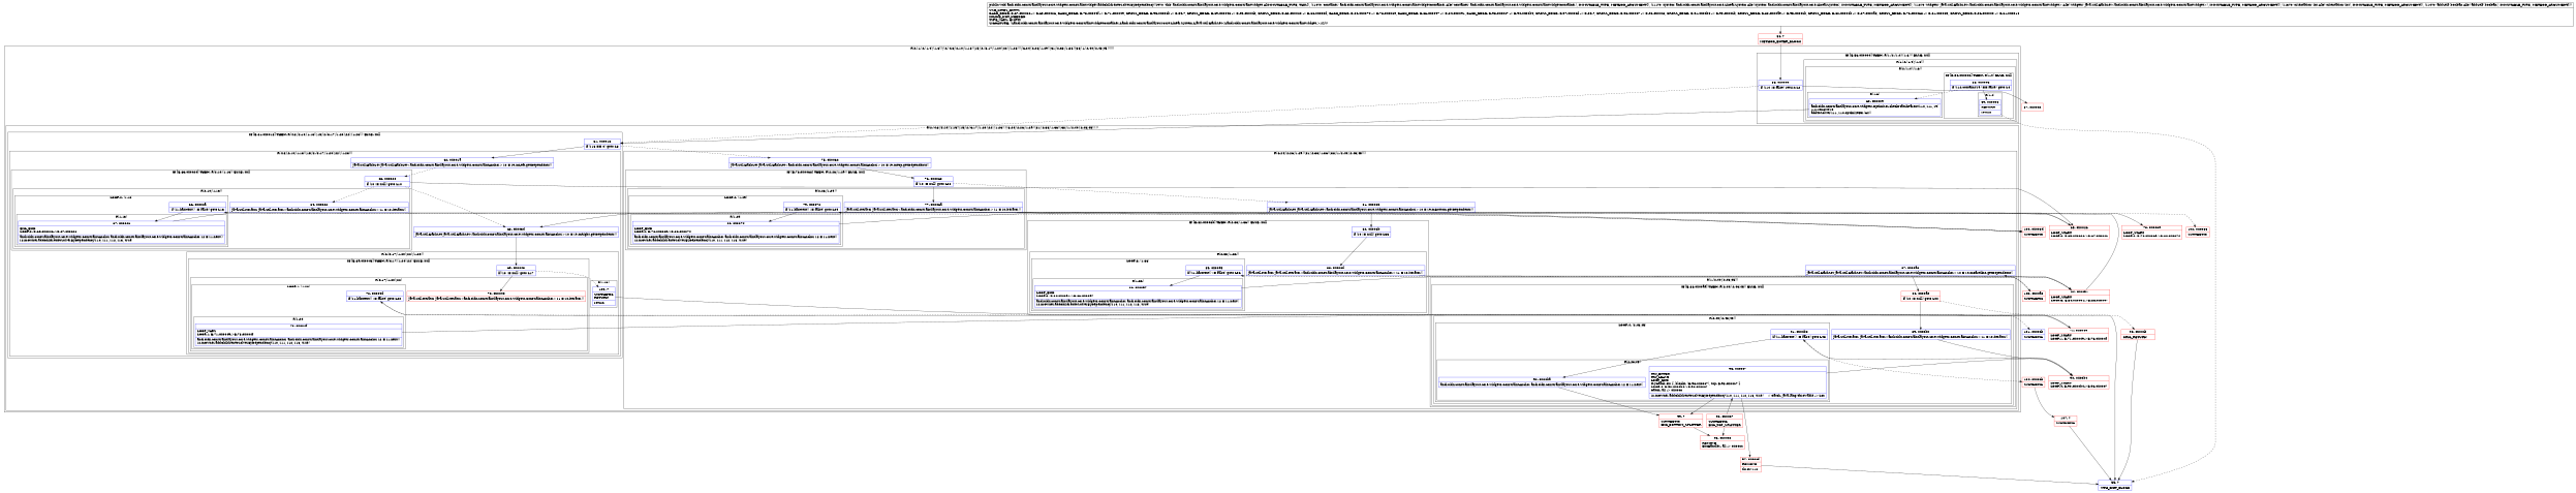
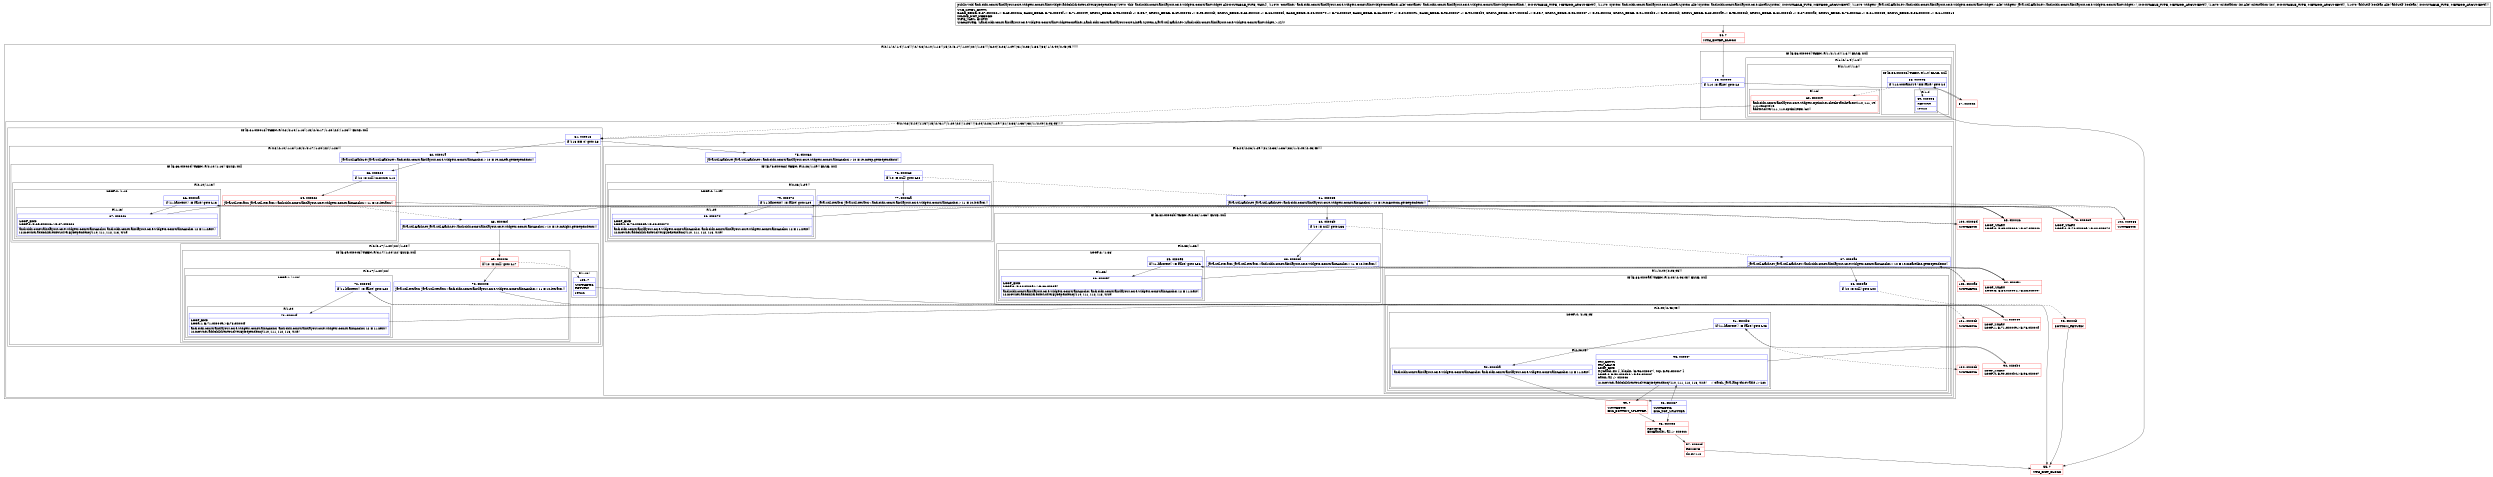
  digraph {
    node [color=blue shape=record]
    n1 [label="{59\:\ 0x0008|RETURN\l|return\l}"]
    n2 [label="{58\:\ 0x0006|if (r12.contains(r9) == false) goto L4\l}"]
-   n3 [label="{60\:\ 0x0009|androidx.constraintlayout.core.widgets.Optimizer.checkMatchParent(r10, r11, r9)\lr12.remove(r9)\laddToSolver(r11, r10.optimizeFor(64))\l}"]
-   n4 [label="{56\:\ 0x0000|if (r14 != false) return L2\l}"]
-   n5 [label="{67\:\ 0x002c|EXC_END\lLOOP:0: B:65:0x0026\-\>B:67:0x002c\l|androidx.constraintlayout.core.widgets.ConstraintAnchor androidx.constraintlayout.core.widgets.ConstraintAnchor r2 = r1.next()\lr2.mOwner.addChildrenToSolverByDependency(r10, r11, r12, r13, true)\l}"]
+   n3 [color=red label="{60\:\ 0x0009|androidx.constraintlayout.core.widgets.Optimizer.checkMatchParent(r10, r11, r9)\lr12.remove(r9)\laddToSolver(r11, r10.optimizeFor(64))\l}"]
+   n4 [label="{56\:\ 0x0000|if (r14 != false) goto L2\l}"]
+   n5 [label="{67\:\ 0x002c|LOOP_END\lLOOP:0: B:65:0x0026\-\>B:67:0x002c\l|androidx.constraintlayout.core.widgets.ConstraintAnchor androidx.constraintlayout.core.widgets.ConstraintAnchor r2 = r1.next()\lr2.mOwner.addChildrenToSolverByDependency(r10, r11, r12, r13, true)\l}"]
    n6 [label="{66\:\ 0x002a|if (r1.hasNext() != false) goto L13\l}"]
-   n7 [label="{64\:\ 0x0022|java.util.Iterator java.util.Iterator\<androidx.constraintlayout.core.widgets.ConstraintAnchor\> r1 = r0.iterator()\l}"]
-   n8 [label="{63\:\ 0x0020|if (r0 != null) goto L10\l}"]
-   n9 [label="{73\:\ 0x004f|LOOP_VARS\lLOOP:1: B:71:0x0049\-\>B:73:0x004f\l|androidx.constraintlayout.core.widgets.ConstraintAnchor androidx.constraintlayout.core.widgets.ConstraintAnchor r2 = r1.next()\lr2.mOwner.addChildrenToSolverByDependency(r10, r11, r12, r13, true)\l}"]
+   n7 [color=red label="{64\:\ 0x0022|java.util.Iterator java.util.Iterator\<androidx.constraintlayout.core.widgets.ConstraintAnchor\> r1 = r0.iterator()\l}"]
+   n8 [label="{63\:\ 0x0020|if (r0 != null) mOwner L10\l}"]
+   n9 [label="{73\:\ 0x004f|LOOP_END\lLOOP:1: B:71:0x0049\-\>B:73:0x004f\l|androidx.constraintlayout.core.widgets.ConstraintAnchor androidx.constraintlayout.core.widgets.ConstraintAnchor r2 = r1.next()\lr2.mOwner.addChildrenToSolverByDependency(r10, r11, r12, r13, true)\l}"]
    n10 [label="{72\:\ 0x004d|if (r1.hasNext() != false) goto L20\l}"]
-   n11 [color=red label="{70\:\ 0x0045|java.util.Iterator java.util.Iterator\<androidx.constraintlayout.core.widgets.ConstraintAnchor\> r1 = r0.iterator()\l}"]
-   n12 [label="{69\:\ 0x0043|if (r0 != null) goto L17\l}"]
+   n11 [label="{70\:\ 0x0045|java.util.Iterator java.util.Iterator\<androidx.constraintlayout.core.widgets.ConstraintAnchor\> r1 = r0.iterator()\l}"]
+   n12 [color=red label="{69\:\ 0x0043|if (r0 != null) goto L17\l}"]
    n13 [label="{105\:\ ?|SYNTHETIC\lRETURN\l|return\l}"]
    n14 [label="{62\:\ 0x001a|java.util.HashSet java.util.HashSet\<androidx.constraintlayout.core.widgets.ConstraintAnchor\> r0 = r9.mLeft.getDependents()\l}"]
    n15 [label="{68\:\ 0x003d|java.util.HashSet java.util.HashSet\<androidx.constraintlayout.core.widgets.ConstraintAnchor\> r0 = r9.mRight.getDependents()\l}"]
    n16 [label="{61\:\ 0x0018|if (r13 == 0) goto L8\l}"]
    n17 [label="{80\:\ 0x0074|LOOP_END\lLOOP:2: B:78:0x006e\-\>B:80:0x0074\l|androidx.constraintlayout.core.widgets.ConstraintAnchor androidx.constraintlayout.core.widgets.ConstraintAnchor r2 = r1.next()\lr2.mOwner.addChildrenToSolverByDependency(r10, r11, r12, r13, true)\l}"]
    n18 [label="{79\:\ 0x0072|if (r1.hasNext() != false) goto L29\l}"]
    n19 [label="{77\:\ 0x006a|java.util.Iterator java.util.Iterator\<androidx.constraintlayout.core.widgets.ConstraintAnchor\> r1 = r0.iterator()\l}"]
    n20 [label="{76\:\ 0x0068|if (r0 != null) goto L26\l}"]
    n21 [label="{92\:\ 0x00ba|androidx.constraintlayout.core.widgets.ConstraintAnchor androidx.constraintlayout.core.widgets.ConstraintAnchor r2 = r1.next()\l}"]
-   n22 [label="{93\:\ 0x00c7|TRY_ENTER\lTRY_LEAVE\lLOOP_END\lTryCatch #0 \{, blocks: (B:93:0x00c7), top: B:98:0x00c7 \}\lLOOP:4: B:90:0x00b4\-\>B:93:0x00c7\lCatch: all \-\> 0x00cc\l|r2.mOwner.addChildrenToSolverByDependency(r10, r11, r12, r13, true)     \/\/ Catch: java.lang.Throwable \-\> Lcc\l}"]
+   n22 [label="{93\:\ 0x00c7|TRY_HINTS\lTRY_LEAVE\lLOOP_END\lTryCatch #0 \{, blocks: (B:93:0x00c7), top: B:98:0x00c7 \}\lLOOP:4: B:90:0x00b4\-\>B:93:0x00c7\lCatch: all \-\> 0x00cc\l|r2.mOwner.addChildrenToSolverByDependency(r10, r11, r12, r13, true)     \/\/ Catch: java.lang.Throwable \-\> Lcc\l}"]
    n23 [label="{91\:\ 0x00b8|if (r1.hasNext() != false) goto L43\l}"]
-   n24 [label="{89\:\ 0x00b0|java.util.Iterator java.util.Iterator\<androidx.constraintlayout.core.widgets.ConstraintAnchor\> r1 = r0.iterator()\l}"]
-   n25 [color=red label="{88\:\ 0x00ae|if (r0 != null) goto L40\l}"]
+   n25 [label="{88\:\ 0x00ae|if (r0 != null) goto L40\l}"]
    n26 [label="{86\:\ 0x0097|LOOP_END\lLOOP:3: B:84:0x0091\-\>B:86:0x0097\l|androidx.constraintlayout.core.widgets.ConstraintAnchor androidx.constraintlayout.core.widgets.ConstraintAnchor r2 = r1.next()\lr2.mOwner.addChildrenToSolverByDependency(r10, r11, r12, r13, true)\l}"]
    n27 [label="{85\:\ 0x0095|if (r1.hasNext() != false) goto L36\l}"]
    n28 [label="{83\:\ 0x008d|java.util.Iterator java.util.Iterator\<androidx.constraintlayout.core.widgets.ConstraintAnchor\> r1 = r0.iterator()\l}"]
    n29 [label="{82\:\ 0x008b|if (r0 != null) goto L33\l}"]
    n30 [label="{75\:\ 0x0062|java.util.HashSet java.util.HashSet\<androidx.constraintlayout.core.widgets.ConstraintAnchor\> r0 = r9.mTop.getDependents()\l}"]
    n31 [label="{81\:\ 0x0085|java.util.HashSet java.util.HashSet\<androidx.constraintlayout.core.widgets.ConstraintAnchor\> r0 = r9.mBottom.getDependents()\l}"]
    n32 [label="{87\:\ 0x00a8|java.util.HashSet java.util.HashSet\<androidx.constraintlayout.core.widgets.ConstraintAnchor\> r0 = r9.mBaseline.getDependents()\l}"]
-   n33 [label="{55\:\ ?|MTH_EXIT_BLOCK\l}"]
+   n33 [color=red label="{55\:\ ?|MTH_EXIT_BLOCK\l}"]
    n34 [color=red label="{57\:\ 0x0002}"]
    n35 [color=red label="{65\:\ 0x0026|LOOP_START\lLOOP:0: B:65:0x0026\-\>B:67:0x002c\l}"]
    n36 [color=red label="{100\:\ 0x003d|SYNTHETIC\l}"]
    n37 [color=red label="{71\:\ 0x0049|LOOP_START\lLOOP:1: B:71:0x0049\-\>B:73:0x004f\l}"]
-   n38 [label="{101\:\ 0x00cb|SYNTHETIC\l}"]
+   n38 [color=red label="{101\:\ 0x00cb|SYNTHETIC\l}"]
    n39 [color=red label="{78\:\ 0x006e|LOOP_START\lLOOP:2: B:78:0x006e\-\>B:80:0x0074\l}"]
    n40 [color=red label="{102\:\ 0x0085|SYNTHETIC\l}"]
-   n41 [color=red label="{98\:\ 0x00c7|SYNTHETIC\lEXC_TOP_SPLITTER\l}"]
+   n41 [label="{98\:\ 0x00c7|SYNTHETIC\lEXC_TOP_SPLITTER\l}"]
    n42 [color=red label="{90\:\ 0x00b4|LOOP_START\lLOOP:4: B:90:0x00b4\-\>B:93:0x00c7\l}"]
    n43 [color=red label="{99\:\ ?|SYNTHETIC\lEXC_BOTTOM_SPLITTER\l}"]
    n44 [color=red label="{104\:\ 0x00cb|SYNTHETIC\l}"]
-   n45 [color=red label="{95\:\ 0x00cb|ORIG_RETURN\l}"]
+   n45 [color=red label="{95\:\ 0x00cb|BOTTOM_RETURN\l}"]
    n46 [color=red label="{84\:\ 0x0091|LOOP_START\lLOOP:3: B:84:0x0091\-\>B:86:0x0097\l}"]
    n47 [color=red label="{103\:\ 0x00a8|SYNTHETIC\l}"]
-   n48 [color=red label="{107\:\ ?|SYNTHETIC\l}"]
    n49 [color=red label="{96\:\ 0x00cc|REMOVE\lExcHandler: all \-\> 0x00cc\l}"]
-   n50 [color=red label="{54\:\ ?|METHOD_ENTER_BLOCK\l}"]
+   n50 [color=red label="{54\:\ ?|MTH_ENTER_BLOCK\l}"]
    n51 [color=red label="{97\:\ 0x00cd|REMOVE\l|throw r10\l}"]
    n52 [label="{public void androidx.constraintlayout.core.widgets.ConstraintWidget.addChildrenToSolverByDependency((r9v0 'this' androidx.constraintlayout.core.widgets.ConstraintWidget A[IMMUTABLE_TYPE, THIS]), (r10v0 'container' androidx.constraintlayout.core.widgets.ConstraintWidgetContainer A[D('container' androidx.constraintlayout.core.widgets.ConstraintWidgetContainer), IMMUTABLE_TYPE, METHOD_ARGUMENT]), (r11v0 'system' androidx.constraintlayout.core.LinearSystem A[D('system' androidx.constraintlayout.core.LinearSystem), IMMUTABLE_TYPE, METHOD_ARGUMENT]), (r12v0 'widgets' java.util.HashSet\<androidx.constraintlayout.core.widgets.ConstraintWidget\> A[D('widgets' java.util.HashSet\<androidx.constraintlayout.core.widgets.ConstraintWidget\>), IMMUTABLE_TYPE, METHOD_ARGUMENT]), (r13v0 'orientation' int A[D('orientation' int), IMMUTABLE_TYPE, METHOD_ARGUMENT]), (r14v0 'addSelf' boolean A[D('addSelf' boolean), IMMUTABLE_TYPE, METHOD_ARGUMENT]))  | USE_LINES_HINTS\lBACK_EDGE: B:67:0x002c \-\> B:65:0x0026, BACK_EDGE: B:73:0x004f \-\> B:71:0x0049, CROSS_EDGE: B:95:0x00cb \-\> B:55:?, CROSS_EDGE: B:69:0x0043 \-\> B:95:0x00cb, CROSS_EDGE: B:63:0x0020 \-\> B:68:0x003d, BACK_EDGE: B:80:0x0074 \-\> B:78:0x006e, BACK_EDGE: B:86:0x0097 \-\> B:84:0x0091, BACK_EDGE: B:93:0x00c7 \-\> B:90:0x00b4, CROSS_EDGE: B:97:0x00cd \-\> B:55:?, CROSS_EDGE: B:98:0x00c7 \-\> B:96:0x00cc, CROSS_EDGE: B:91:0x00b8 \-\> B:95:0x00cb, CROSS_EDGE: B:88:0x00ae \-\> B:95:0x00cb, CROSS_EDGE: B:82:0x008b \-\> B:87:0x00a8, CROSS_EDGE: B:76:0x0068 \-\> B:81:0x0085, CROSS_EDGE: B:56:0x0000 \-\> B:61:0x0018\lINLINE_NOT_NEEDED\lTYPE_VARS: EMPTY\lSIGNATURE: (Landroidx\/constraintlayout\/core\/widgets\/ConstraintWidgetContainer;Landroidx\/constraintlayout\/core\/LinearSystem;Ljava\/util\/HashSet\<Landroidx\/constraintlayout\/core\/widgets\/ConstraintWidget;\>;IZ)V\l}" color=""]
    subgraph cluster_1 {
      label="R(2:(1:(2:(1:4)|(1:6)))|(2:(4:8|(2:10|(1:13))|15|(2:(3:17|(1:20)|22)|(1:23)))|(6:24|(2:26|(1:29))|31|(2:33|(1:36))|38|(1:(2:40|(2:43|45))))))"
      subgraph cluster_2 {
        label="IF [B:56:0x0000] THEN: R(1:(2:(1:4)|(1:6))) ELSE: null"
        n4
        subgraph cluster_3 {
          label="R(1:(2:(1:4)|(1:6)))"
          subgraph cluster_4 {
            label="R(2:(1:4)|(1:6))"
            subgraph cluster_5 {
              label="IF [B:58:0x0006] THEN: R(1:4) ELSE: null"
              n2
              subgraph cluster_6 {
                label="R(1:4)"
                n1
              }
            }
            subgraph cluster_7 {
              label="R(1:6)"
              n3
            }
          }
        }
      }
      subgraph cluster_8 {
        label="R(2:(4:8|(2:10|(1:13))|15|(2:(3:17|(1:20)|22)|(1:23)))|(6:24|(2:26|(1:29))|31|(2:33|(1:36))|38|(1:(2:40|(2:43|45)))))"
        subgraph cluster_9 {
          label="IF [B:61:0x0018] THEN: R(4:8|(2:10|(1:13))|15|(2:(3:17|(1:20)|22)|(1:23))) ELSE: null"
          n16
          subgraph cluster_10 {
            label="R(4:8|(2:10|(1:13))|15|(2:(3:17|(1:20)|22)|(1:23)))"
            n14
            n15
            subgraph cluster_11 {
              label="IF [B:63:0x0020] THEN: R(2:10|(1:13)) ELSE: null"
              n8
              subgraph cluster_12 {
                label="R(2:10|(1:13))"
                n7
                subgraph cluster_13 {
                  label="LOOP:0: (1:13)"
                  n6
                  subgraph cluster_14 {
                    label="R(1:13)"
                    n5
                  }
                }
              }
            }
            subgraph cluster_15 {
              label="R(2:(3:17|(1:20)|22)|(1:23))"
              subgraph cluster_16 {
                label="IF [B:69:0x0043] THEN: R(3:17|(1:20)|22) ELSE: null"
                n12
                subgraph cluster_17 {
                  label="R(3:17|(1:20)|22)"
                  n11
                  subgraph cluster_18 {
                    label="LOOP:1: (1:28)"
                    n10
                    subgraph cluster_19 {
                      label="R(1:20)"
                      n9
                    }
                  }
                }
              }
              subgraph cluster_20 {
                label="R(1:23)"
                n13
              }
            }
          }
        }
        subgraph cluster_21 {
          label="R(6:24|(2:26|(1:29))|31|(2:33|(1:36))|38|(1:(2:40|(2:43|45))))"
          n30
          n31
          n32
          subgraph cluster_22 {
            label="IF [B:76:0x0068] THEN: R(2:26|(1:29)) ELSE: null"
            n20
            subgraph cluster_23 {
              label="R(2:26|(1:29))"
              n19
              subgraph cluster_24 {
                label="LOOP:2: (1:29)"
                n18
                subgraph cluster_25 {
                  label="R(1:29)"
                  n17
                }
              }
            }
          }
          subgraph cluster_26 {
            label="R(1:(2:40|(2:43|45)))"
            subgraph cluster_27 {
              label="IF [B:88:0x00ae] THEN: R(2:40|(2:43|45)) ELSE: null"
              n25
              subgraph cluster_28 {
                label="R(2:40|(2:43|45))"
-               n24
                subgraph cluster_29 {
                  label="LOOP:4: (2:43|45)"
                  n23
                  subgraph cluster_30 {
                    label="R(2:43|45)"
                    n21
                    n22
                  }
                }
              }
            }
          }
          subgraph cluster_31 {
            label="IF [B:82:0x008b] THEN: R(2:33|(1:36)) ELSE: null"
            n29
            subgraph cluster_32 {
              label="R(2:33|(1:36))"
              n28
              subgraph cluster_33 {
                label="LOOP:3: (1:36)"
                n27
                subgraph cluster_34 {
                  label="R(1:36)"
                  n26
                }
              }
            }
          }
        }
      }
    }
-   n1 -> n33 [style=dashed]
+   n1 -> n33
    n2 -> n1
    n2 -> n3 [style=dashed]
    n3 -> n16
    n4 -> n16 [style=dashed]
    n4 -> n34
    n5 -> n35
    n6 -> n5
    n6 -> n36 [style=dashed]
-   n8 -> n35
-   n8 -> n7 [style=dashed]
-   n8 -> n15 [style=dashed]
+   n7 -> n35
+   n8 -> n7
+   n7 -> n15 [style=dashed]
    n9 -> n37
+   n10 -> n9
    n10 -> n38 [style=dashed]
+   n11 -> n37
    n12 -> n11
    n12 -> n13 [style=dashed]
    n13 -> n33
-   n14 -> n8 [style=dashed]
+   n14 -> n8
    n15 -> n12
    n16 -> n14
-   n16 -> n30 [style=dashed]
+   n16 -> n30 [style=solid]
    n17 -> n39
    n18 -> n17
    n18 -> n40 [style=dashed]
-   n19 -> n36
+   n19 -> n39
    n20 -> n19
    n20 -> n31 [style=dashed]
-   n21 -> n43
+   n21 -> n41
    n22 -> n42
    n22 -> n43
    n23 -> n21
    n23 -> n44 [style=dashed]
-   n24 -> n42
-   n25 -> n24
    n25 -> n45 [style=dashed]
    n26 -> n46
    n27 -> n26
    n27 -> n47 [style=dashed]
    n28 -> n46
    n29 -> n28
-   n30 -> n20
+   n29 -> n32 [style=dashed]
    n31 -> n29
    n32 -> n25
+   n34 -> n2
    n35 -> n6
    n36 -> n15
    n37 -> n10
-   n46 -> n18
+   n39 -> n18
+   n40 -> n31
    n41 -> n22
    n41 -> n49
    n42 -> n23
    n43 -> n49
-   n44 -> n48
    n45 -> n33
-   n46 -> n27 [style=dashed]
+   n46 -> n27
    n47 -> n32
-   n48 -> n33
-   n22 -> n51
+   n49 -> n51
    n50 -> n4
    n51 -> n33
    n52 -> n50
  }
